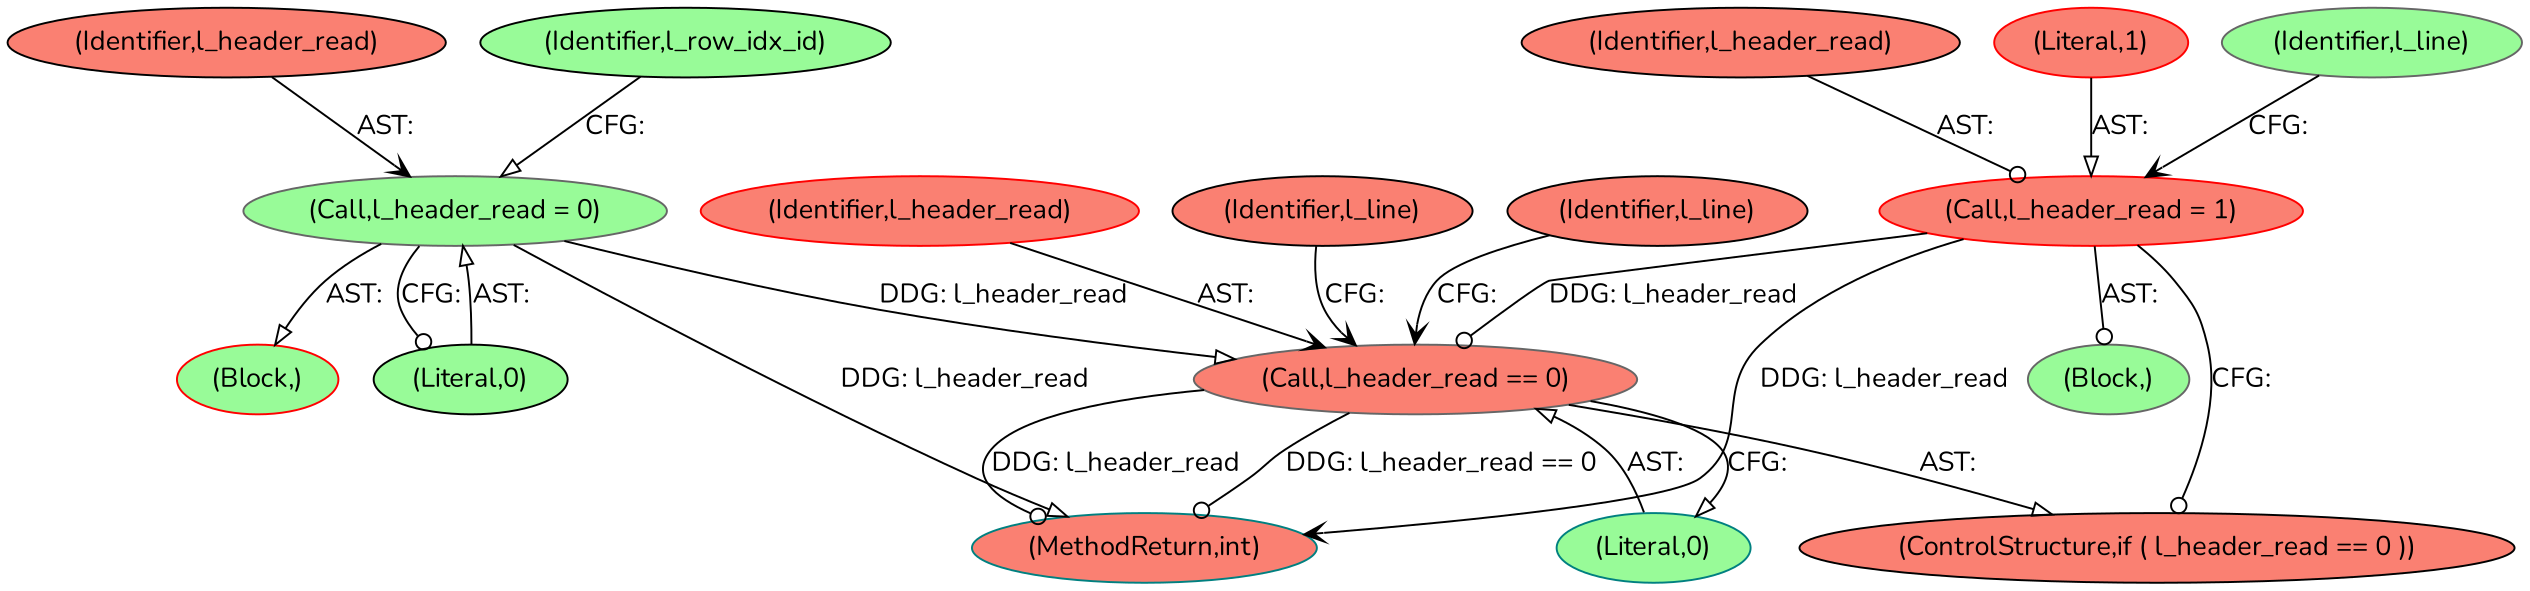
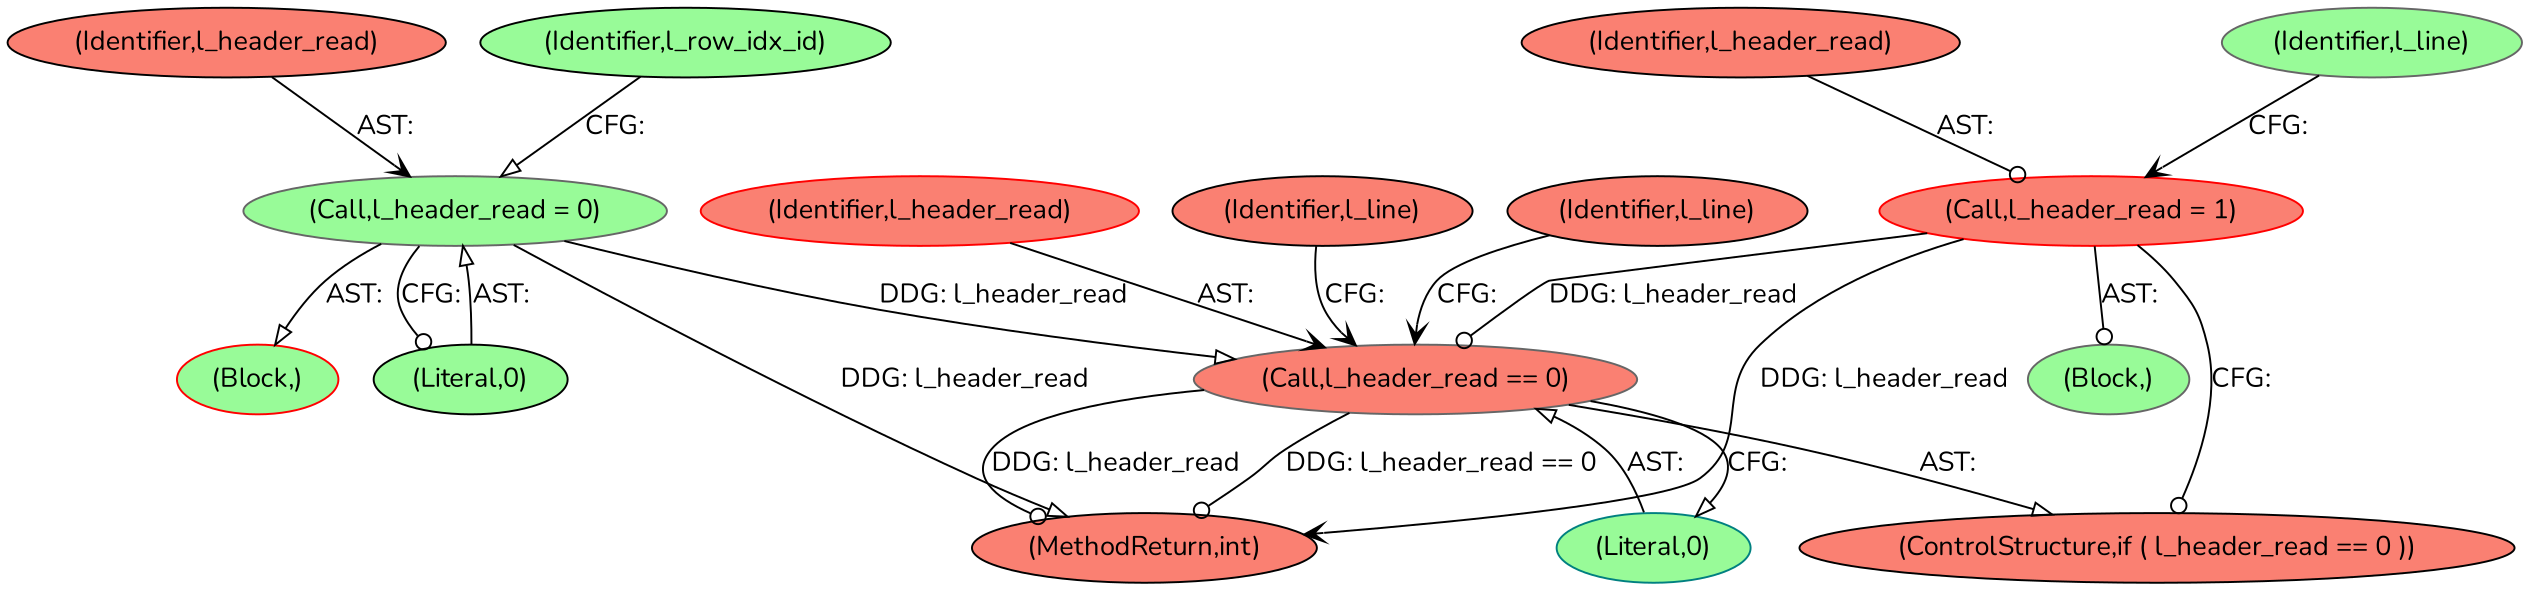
  digraph {
    fontname=Nunito
    node [color=black fillcolor=salmon fontname=Nunito style=filled]
    edge [arrowhead=onormal fontname=Nunito]
    n1 [color=gray40 label="(Call,l_header_read == 0)"]
    n2 [color=teal fillcolor=palegreen label="(Literal,0)"]
-   n3 [color=teal label="(MethodReturn,int)"]
+   n3 [label="(MethodReturn,int)"]
    n4 [label="(ControlStructure,if ( l_header_read == 0 ))"]
    n5 [color=gray40 fillcolor=palegreen label="(Call,l_header_read = 0)"]
    n6 [fillcolor=palegreen label="(Literal,0)"]
    n7 [color=red fillcolor=palegreen label="(Block,)"]
    n8 [color=red label="(Call,l_header_read = 1)"]
    n9 [color=gray40 fillcolor=palegreen label="(Block,)"]
-   n10 [color=red label="(Literal,1)"]
    n11 [label="(Identifier,l_line)"]
    n12 [color=gray40 fillcolor=palegreen label="(Identifier,l_line)"]
    n13 [label="(Identifier,l_header_read)"]
    n14 [label="(Identifier,l_header_read)"]
    n15 [label="(Identifier,l_line)"]
    n16 [fillcolor=palegreen label="(Identifier,l_row_idx_id)"]
    n17 [color=red label="(Identifier,l_header_read)"]
    n1 -> n2 [label="CFG: "]
    n1 -> n3 [arrowhead=odot label="DDG: l_header_read == 0"]
    n1 -> n3 [arrowhead=odot label="DDG: l_header_read"]
    n1 -> n4 [label="AST: "]
    n2 -> n1 [label="AST: "]
    n5 -> n1 [label="DDG: l_header_read"]
    n5 -> n3 [label="DDG: l_header_read"]
    n5 -> n6 [arrowhead=odot label="CFG: "]
    n5 -> n7 [label="AST: "]
    n6 -> n5 [label="AST: "]
    n8 -> n1 [arrowhead=odot label="DDG: l_header_read"]
    n8 -> n3 [arrowhead=vee label="DDG: l_header_read"]
    n8 -> n4 [arrowhead=odot label="CFG: "]
    n8 -> n9 [arrowhead=odot label="AST: "]
-   n10 -> n8 [label="AST: "]
    n11 -> n1 [arrowhead=vee label="CFG: "]
    n12 -> n8 [arrowhead=vee label="CFG: "]
    n13 -> n5 [arrowhead=vee label="AST: "]
    n14 -> n8 [arrowhead=odot label="AST: "]
    n15 -> n1 [arrowhead=vee label="CFG: "]
    n16 -> n5 [label="CFG: "]
    n17 -> n1 [arrowhead=vee label="AST: "]
  }
